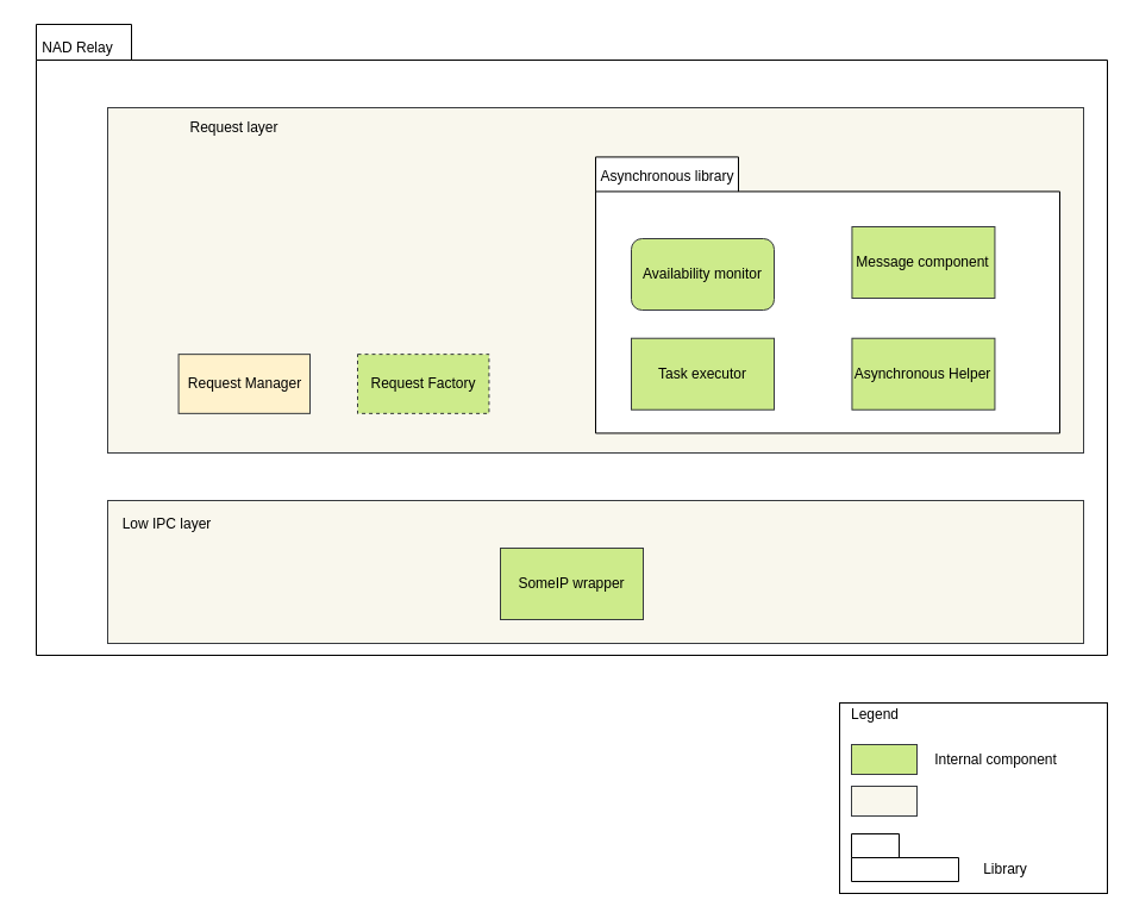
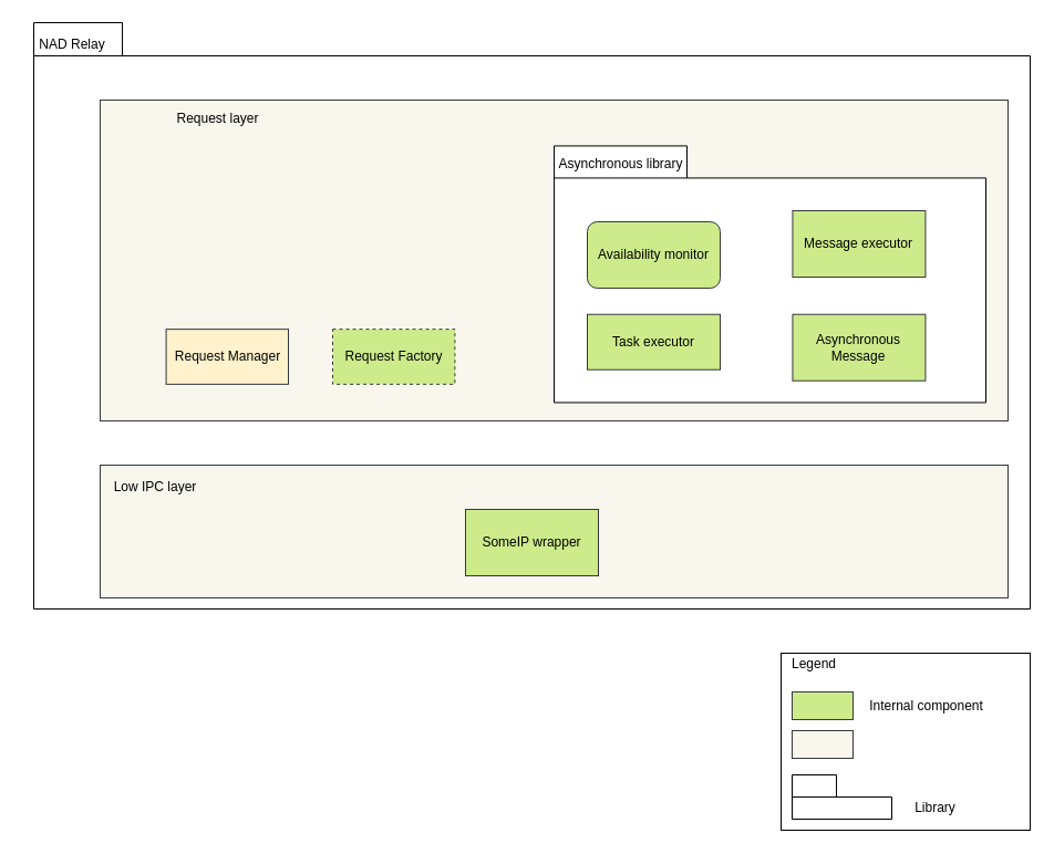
  <mxCell id="0" />
  <mxCell id="1" parent="0" />
  <mxCell id="2" style="edgeStyle=orthogonalEdgeStyle;rounded=0;orthogonalLoop=1;jettySize=auto;html=1;entryX=0.002;entryY=0.52;entryDx=0;entryDy=0;entryPerimeter=0;exitX=0.999;exitY=0.59;exitDx=0;exitDy=0;exitPerimeter=0;" parent="1" source="3" target="8" edge="1"><mxGeometry relative="1" as="geometry"><mxPoint x="854" y="156" as="sourcePoint" /><Array as="points"><mxPoint x="849" y="156" /></Array></mxGeometry></mxCell>
  <mxCell id="3" value="" style="shape=folder;fontStyle=1;tabWidth=80;tabHeight=30;tabPosition=left;html=1;boundedLbl=1;" parent="1" vertex="1"><mxGeometry x="30" y="20" width="900" height="530" as="geometry" /></mxCell>
  <mxCell id="4" value="NAD Relay" style="text;html=1;strokeColor=none;fillColor=none;align=center;verticalAlign=middle;whiteSpace=wrap;rounded=0;" parent="1" vertex="1"><mxGeometry y="30" width="90" height="20" as="geometry" x="20" /></mxCell>
  <mxCell id="5" value="" style="group;fillColor=#fff2cc;strokeColor=#d6b656;" parent="1" vertex="1" connectable="0"><mxGeometry x="90" y="90" width="820" height="290" as="geometry" /></mxCell>
  <mxCell id="6" value="" style="rounded=0;whiteSpace=wrap;html=1;fillColor=#f9f7ed;strokeColor=#36393d;" parent="5" vertex="1"><mxGeometry width="820" height="290" as="geometry" /></mxCell>
  <mxCell id="7" value="" style="group" parent="5" vertex="1" connectable="0"><mxGeometry x="410" y="41.43" width="390" height="232" as="geometry" /></mxCell>
  <mxCell id="8" value="" style="shape=folder;fontStyle=1;tabWidth=120;tabHeight=29;tabPosition=left;html=1;boundedLbl=1;" parent="7" vertex="1"><mxGeometry width="390.0" height="232" as="geometry" /></mxCell>
  <mxCell id="9" value="Availability monitor" style="whiteSpace=wrap;html=1;fillColor=#cdeb8b;strokeColor=#36393d;rounded=1;" parent="7" vertex="1"><mxGeometry x="30" y="68.57" width="120" height="60" as="geometry" /></mxCell>
- <mxCell id="10" value="Message component" style="rounded=0;whiteSpace=wrap;html=1;fillColor=#cdeb8b;strokeColor=#36393d;" parent="7" vertex="1"><mxGeometry x="215.44" y="58.57" width="120" height="60" as="geometry" /></mxCell>
- <mxCell id="11" value="Task executor" style="rounded=0;whiteSpace=wrap;html=1;fillColor=#cdeb8b;strokeColor=#36393d;" parent="7" vertex="1"><mxGeometry x="30" y="152.29" width="120" height="60" as="geometry" /></mxCell>
- <mxCell id="12" value="Asynchronous Helper" style="rounded=0;whiteSpace=wrap;html=1;fillColor=#cdeb8b;strokeColor=#36393d;" parent="7" vertex="1"><mxGeometry x="215.44" y="152.29" width="120" height="60" as="geometry" /></mxCell>
+ <mxCell id="10" value="Message executor" style="rounded=0;whiteSpace=wrap;html=1;fillColor=#cdeb8b;strokeColor=#36393d;" parent="7" vertex="1"><mxGeometry x="215.44" y="58.57" width="120" height="60" as="geometry" /></mxCell>
+ <mxCell id="11" value="Task executor" style="rounded=0;whiteSpace=wrap;html=1;fillColor=#cdeb8b;strokeColor=#36393d;" parent="7" vertex="1"><mxGeometry x="30" y="152.29" width="120" height="50" as="geometry" /></mxCell>
+ <mxCell id="12" value="Asynchronous Message" style="rounded=0;whiteSpace=wrap;html=1;fillColor=#cdeb8b;strokeColor=#36393d;" parent="7" vertex="1"><mxGeometry x="215.44" y="152.29" width="120" height="60" as="geometry" /></mxCell>
  <mxCell id="13" value="Request layer" style="text;html=1;strokeColor=none;fillColor=none;align=center;verticalAlign=middle;whiteSpace=wrap;rounded=0;" parent="5" vertex="1"><mxGeometry x="63.511" y="8.286" width="85.106" height="16.571" as="geometry" /></mxCell>
  <mxCell id="14" value="Request Manager" style="html=1;dropTarget=0;fillColor=#fff2cc;strokeColor=#36393d;" parent="5" vertex="1"><mxGeometry x="59.57" y="207.14" width="110.43" height="49.71" as="geometry" /></mxCell>
  <mxCell id="15" value="Request Factory" style="html=1;dropTarget=0;fillColor=#cdeb8b;strokeColor=#36393d;dashed=1;" parent="5" vertex="1"><mxGeometry x="210" y="207.14" width="110.43" height="49.71" as="geometry" /></mxCell>
  <mxCell id="16" value="Asynchronous library" style="text;html=1;strokeColor=none;fillColor=none;align=center;verticalAlign=middle;whiteSpace=wrap;rounded=0;" parent="5" vertex="1"><mxGeometry x="400" y="50.0" width="140.5" height="16.57" as="geometry" /></mxCell>
  <mxCell id="17" value="" style="rounded=0;whiteSpace=wrap;html=1;fillColor=#f9f7ed;strokeColor=#36393d;" parent="1" vertex="1"><mxGeometry x="90" y="420" width="820" height="120" as="geometry" /></mxCell>
  <mxCell id="18" value="Low IPC layer" style="text;html=1;strokeColor=none;fillColor=none;align=center;verticalAlign=middle;whiteSpace=wrap;rounded=0;" parent="1" vertex="1"><mxGeometry x="90" y="430" width="100" height="20" as="geometry" /></mxCell>
  <mxCell id="19" value="SomeIP wrapper" style="rounded=0;whiteSpace=wrap;html=1;fillColor=#cdeb8b;strokeColor=#36393d;" parent="1" vertex="1"><mxGeometry x="420" y="460" width="120" height="60" as="geometry" /></mxCell>
  <mxCell id="20" value="" style="rounded=0;whiteSpace=wrap;html=1;" parent="1" vertex="1"><mxGeometry x="705" y="590" width="225" height="160" as="geometry" /></mxCell>
  <mxCell id="21" value="Legend" style="text;html=1;strokeColor=none;fillColor=none;align=center;verticalAlign=middle;whiteSpace=wrap;rounded=0;" parent="1" vertex="1"><mxGeometry x="715" y="590" width="40" height="20" as="geometry" /></mxCell>
  <mxCell id="22" value="" style="html=1;dropTarget=0;fillColor=#cdeb8b;strokeColor=#36393d;" parent="1" vertex="1"><mxGeometry x="715" y="625" width="55" height="25" as="geometry" /></mxCell>
  <mxCell id="23" value="Internal component" style="text;html=1;strokeColor=none;fillColor=none;align=center;verticalAlign=middle;whiteSpace=wrap;rounded=0;" parent="1" vertex="1"><mxGeometry x="780" y="627.5" width="112.5" height="20" as="geometry" /></mxCell>
  <mxCell id="24" value="" style="html=1;dropTarget=0;fillColor=#f9f7ed;strokeColor=#36393d;" parent="1" vertex="1"><mxGeometry x="715" y="660" width="55" height="25" as="geometry" /></mxCell>
  <mxCell id="25" value="" style="shape=folder;fontStyle=1;tabWidth=40;tabHeight=20;tabPosition=left;html=1;boundedLbl=1;" parent="1" vertex="1"><mxGeometry x="715" y="700" width="90" height="40" as="geometry" /></mxCell>
  <mxCell id="26" value="Library" style="text;html=1;strokeColor=none;fillColor=none;align=center;verticalAlign=middle;whiteSpace=wrap;rounded=0;" parent="1" vertex="1"><mxGeometry x="787.5" y="720" width="112.5" height="20" as="geometry" /></mxCell>
